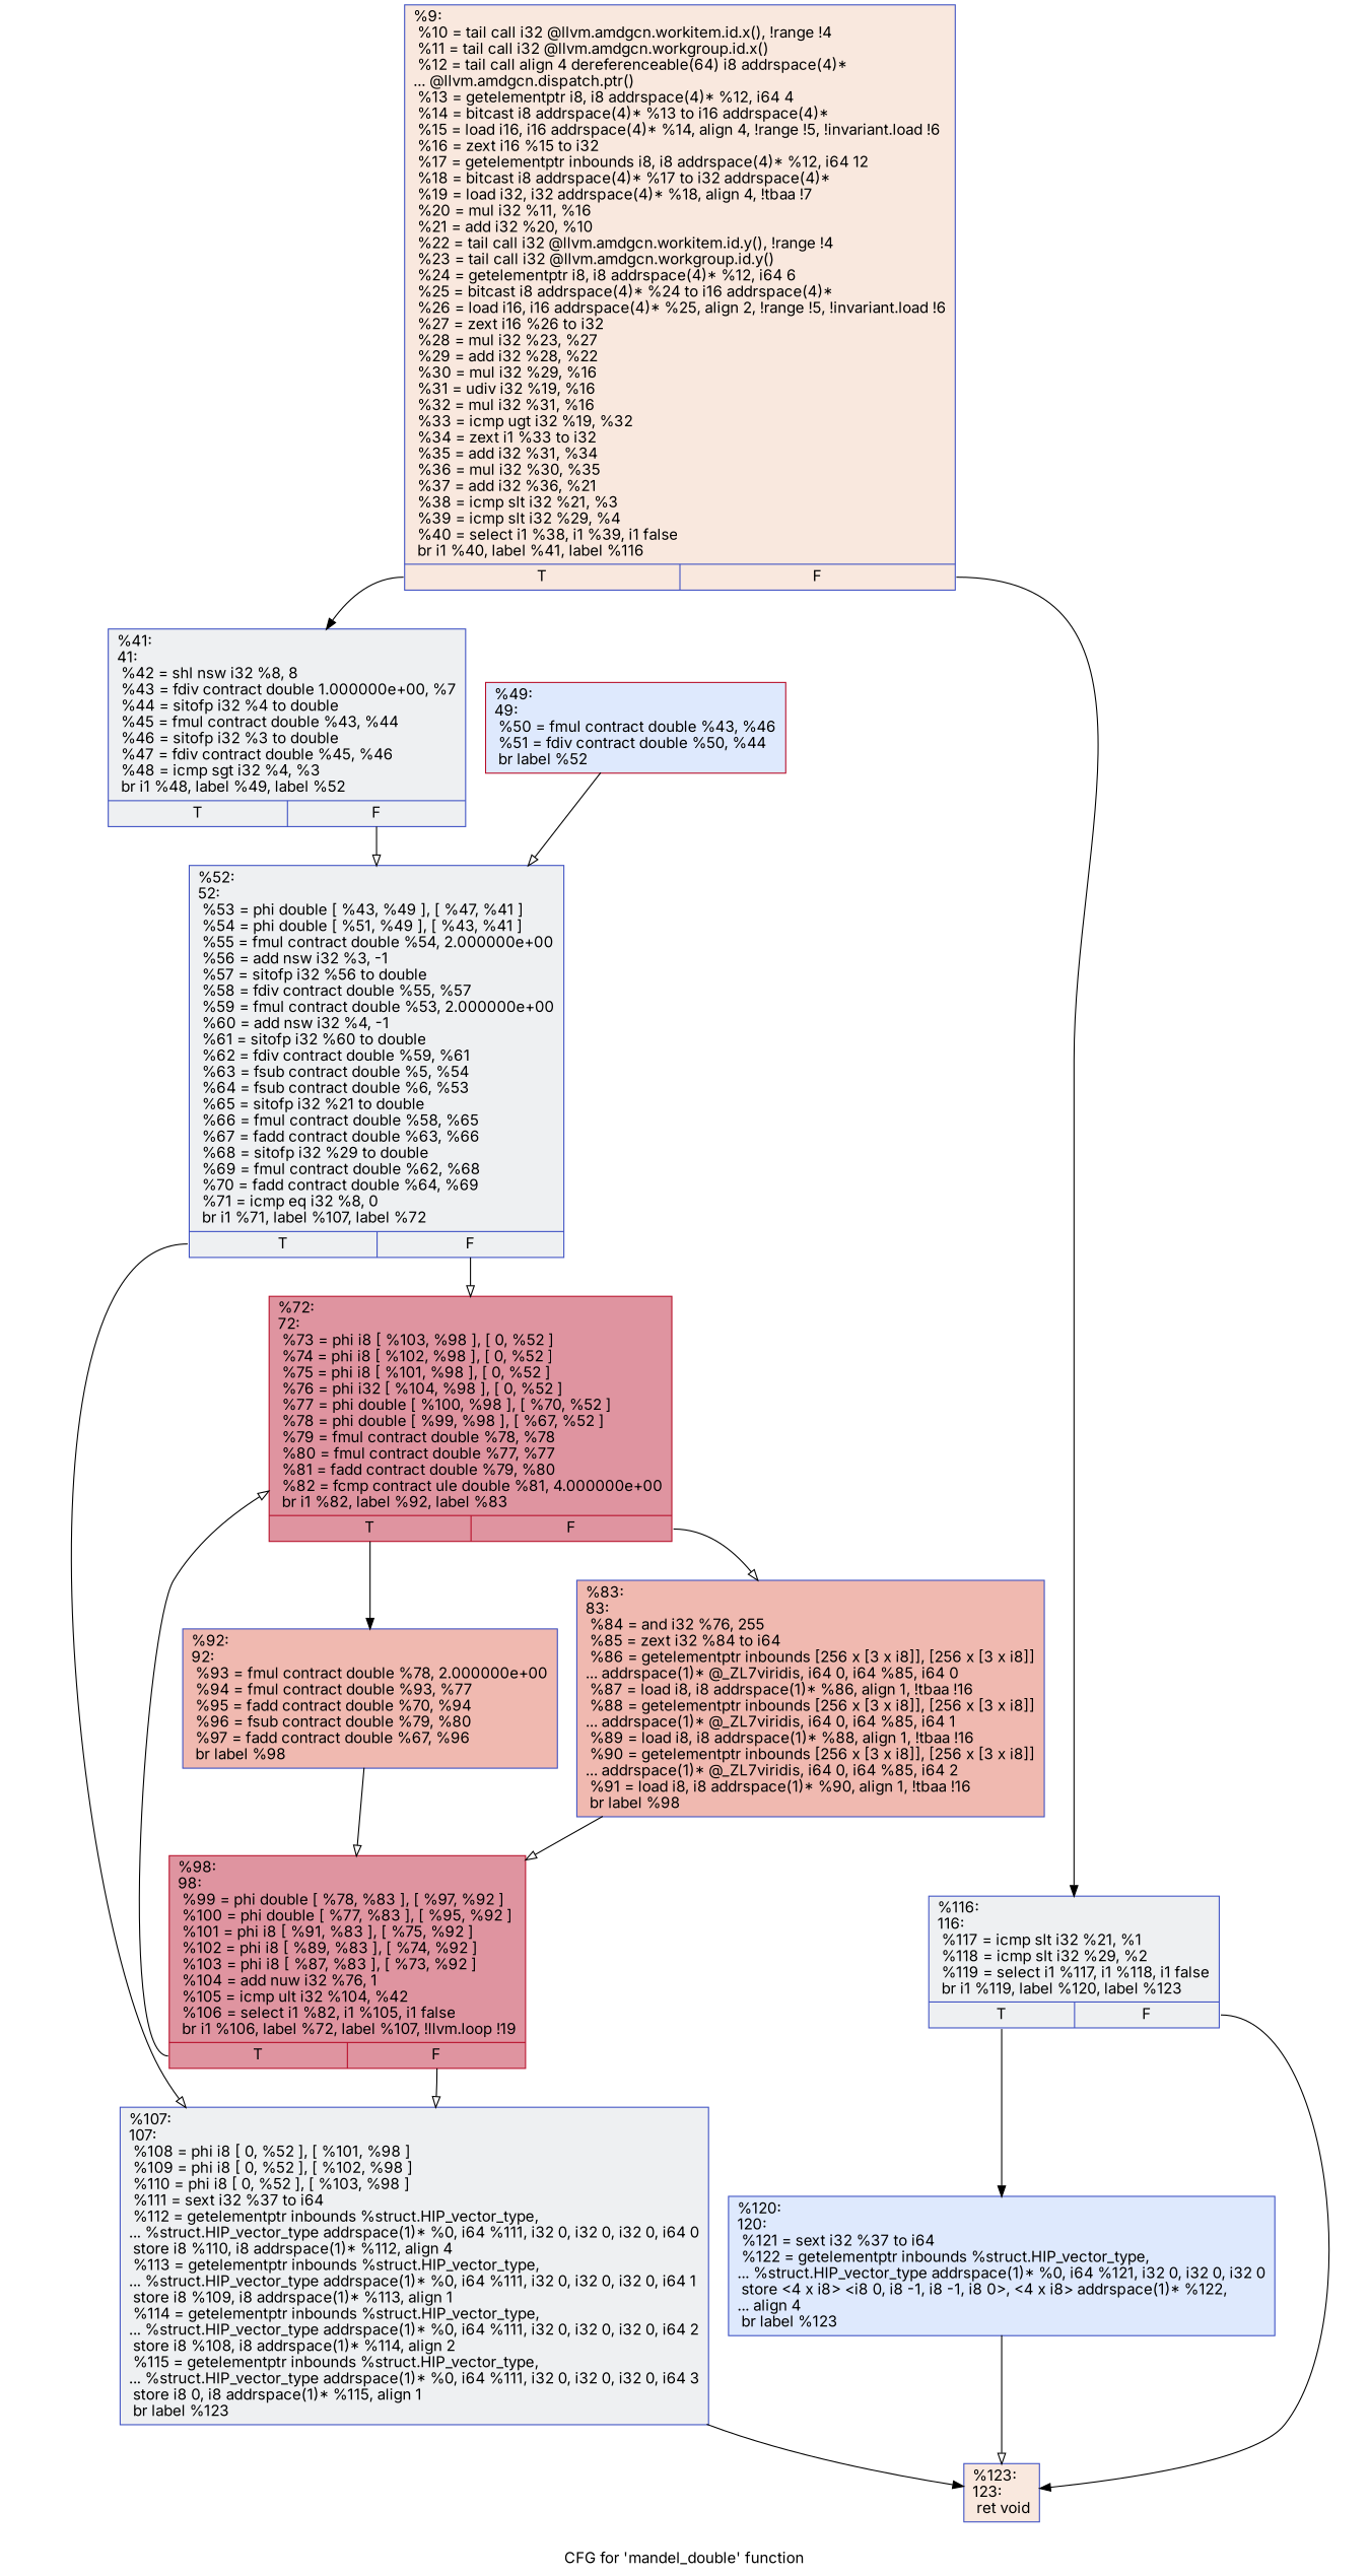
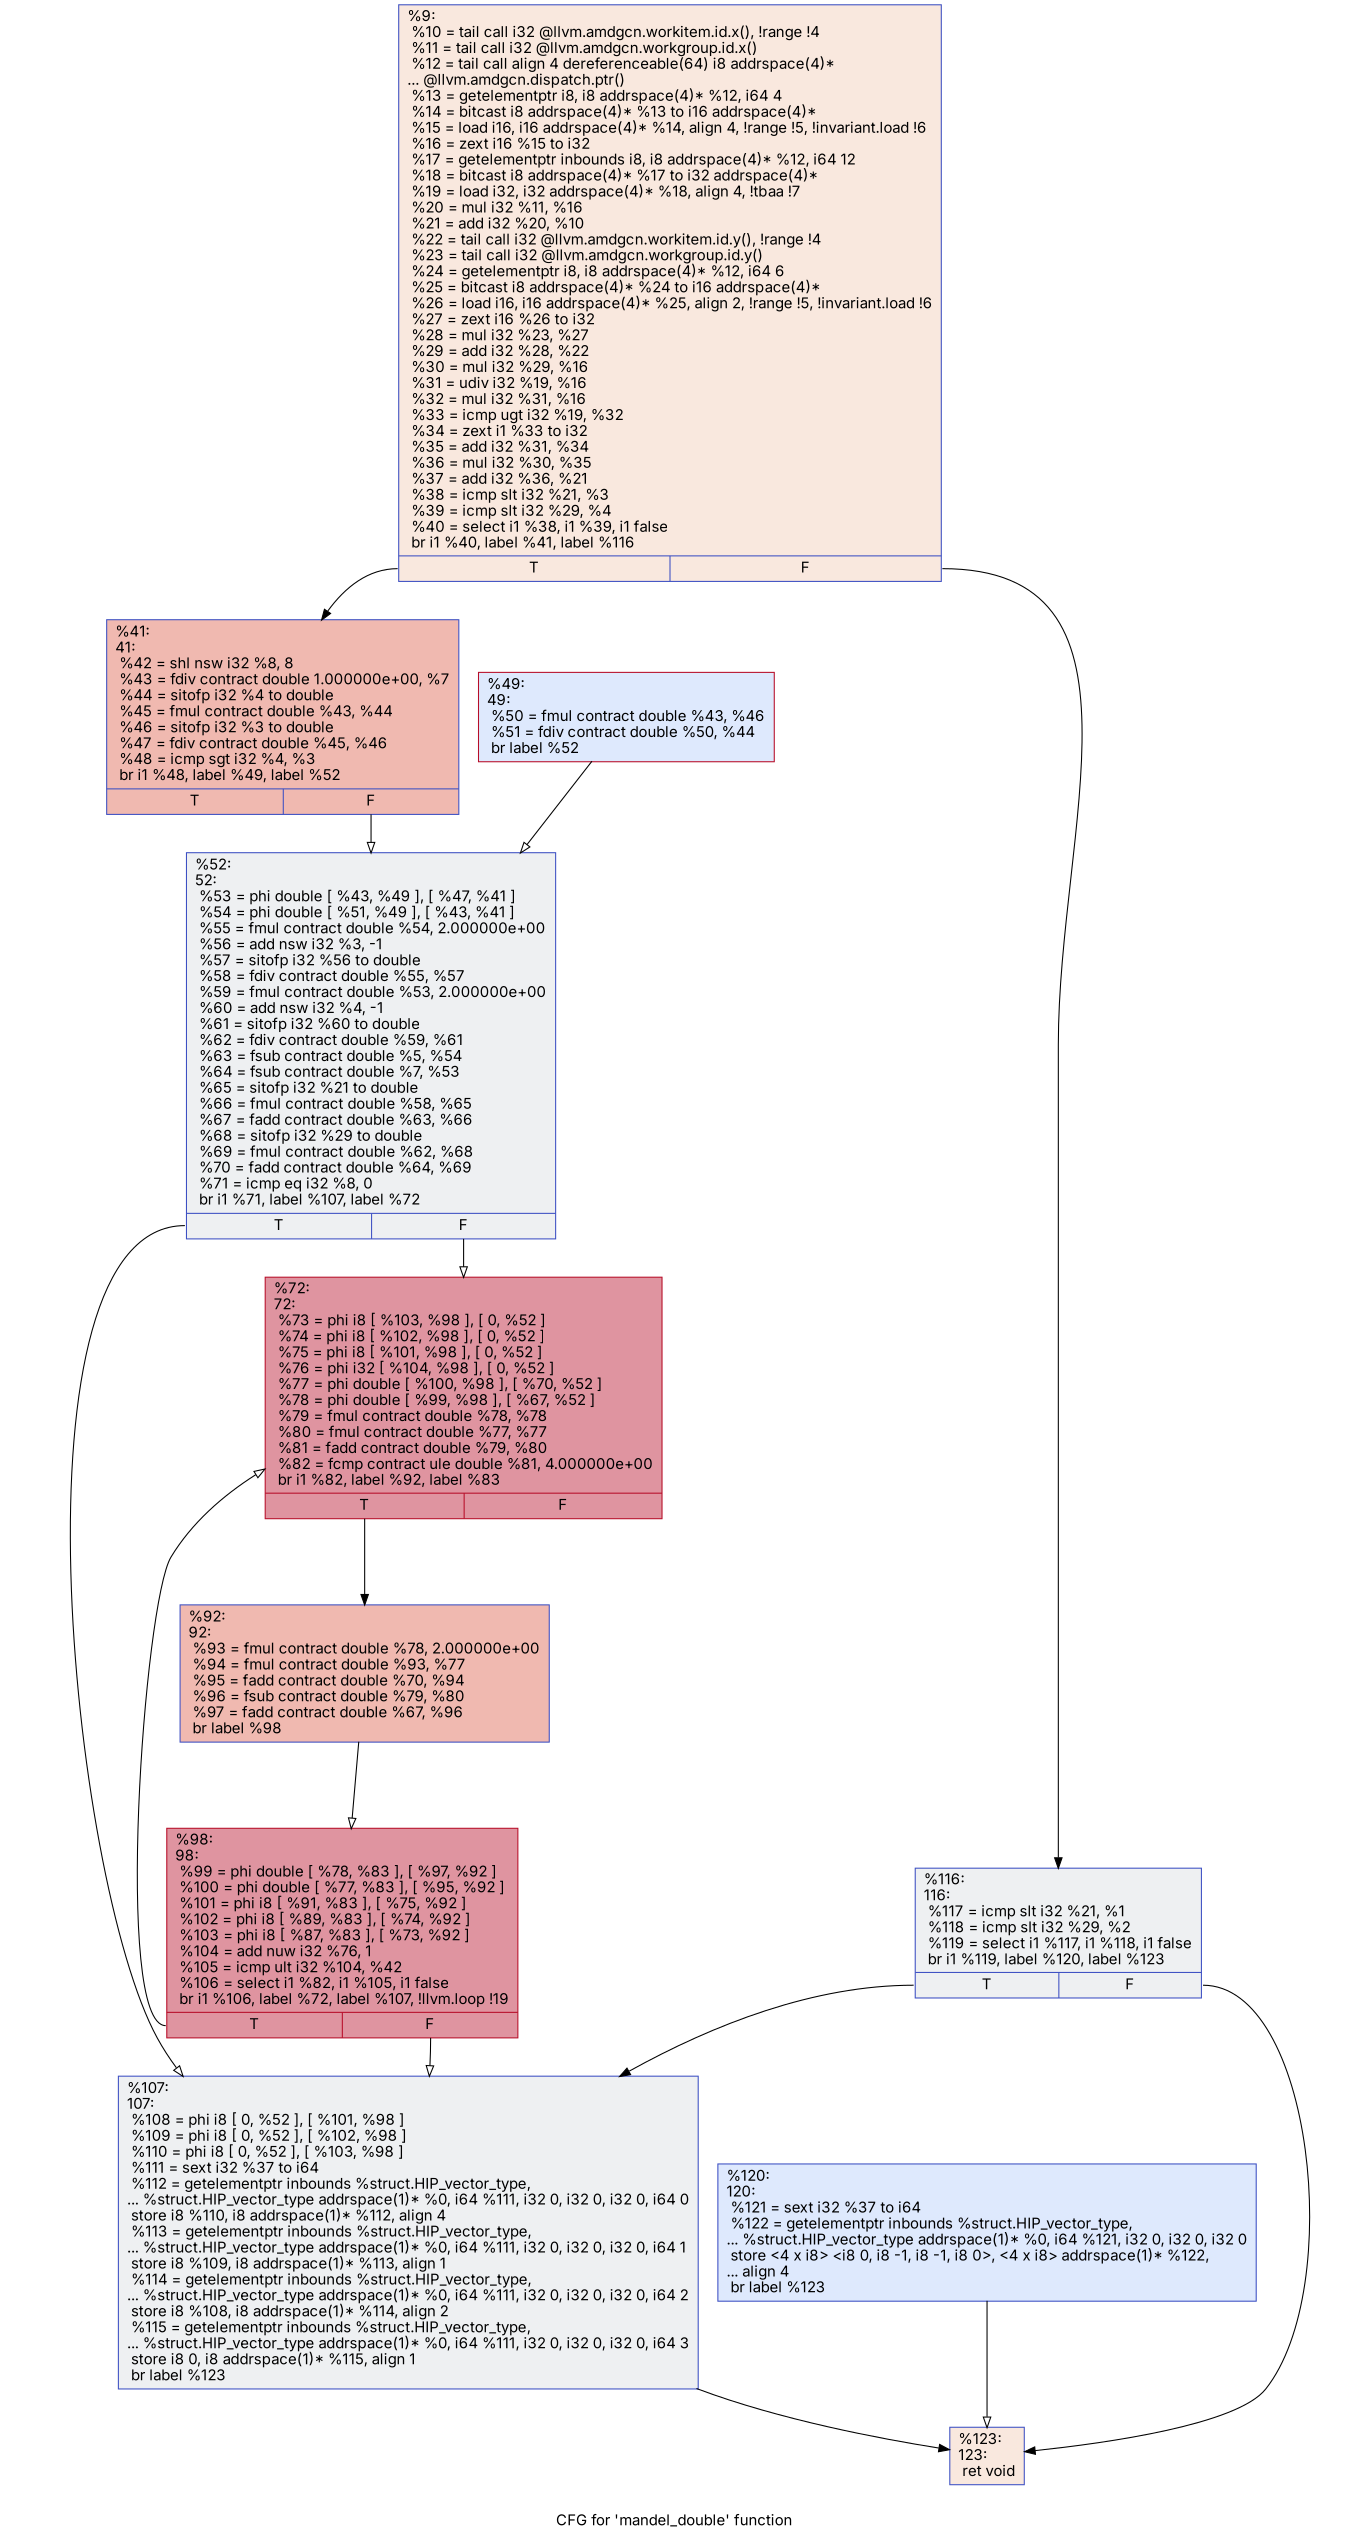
  digraph {
    fontname=Inter
    label="CFG for 'mandel_double' function"
    node [color="#3d50c3ff" fillcolor="#d9dce170" fontname=Inter shape=record style=filled]
    edge [arrowhead=onormal fontname=Inter tailport=s0]
    n1 [fillcolor="#f2cab570" label="{%9:\l  %10 = tail call i32 @llvm.amdgcn.workitem.id.x(), !range !4\l  %11 = tail call i32 @llvm.amdgcn.workgroup.id.x()\l  %12 = tail call align 4 dereferenceable(64) i8 addrspace(4)*\l... @llvm.amdgcn.dispatch.ptr()\l  %13 = getelementptr i8, i8 addrspace(4)* %12, i64 4\l  %14 = bitcast i8 addrspace(4)* %13 to i16 addrspace(4)*\l  %15 = load i16, i16 addrspace(4)* %14, align 4, !range !5, !invariant.load !6\l  %16 = zext i16 %15 to i32\l  %17 = getelementptr inbounds i8, i8 addrspace(4)* %12, i64 12\l  %18 = bitcast i8 addrspace(4)* %17 to i32 addrspace(4)*\l  %19 = load i32, i32 addrspace(4)* %18, align 4, !tbaa !7\l  %20 = mul i32 %11, %16\l  %21 = add i32 %20, %10\l  %22 = tail call i32 @llvm.amdgcn.workitem.id.y(), !range !4\l  %23 = tail call i32 @llvm.amdgcn.workgroup.id.y()\l  %24 = getelementptr i8, i8 addrspace(4)* %12, i64 6\l  %25 = bitcast i8 addrspace(4)* %24 to i16 addrspace(4)*\l  %26 = load i16, i16 addrspace(4)* %25, align 2, !range !5, !invariant.load !6\l  %27 = zext i16 %26 to i32\l  %28 = mul i32 %23, %27\l  %29 = add i32 %28, %22\l  %30 = mul i32 %29, %16\l  %31 = udiv i32 %19, %16\l  %32 = mul i32 %31, %16\l  %33 = icmp ugt i32 %19, %32\l  %34 = zext i1 %33 to i32\l  %35 = add i32 %31, %34\l  %36 = mul i32 %30, %35\l  %37 = add i32 %36, %21\l  %38 = icmp slt i32 %21, %3\l  %39 = icmp slt i32 %29, %4\l  %40 = select i1 %38, i1 %39, i1 false\l  br i1 %40, label %41, label %116\l|{<s0>T|<s1>F}}"]
-   n2 [label="{%41:\l41:                                               \l  %42 = shl nsw i32 %8, 8\l  %43 = fdiv contract double 1.000000e+00, %7\l  %44 = sitofp i32 %4 to double\l  %45 = fmul contract double %43, %44\l  %46 = sitofp i32 %3 to double\l  %47 = fdiv contract double %45, %46\l  %48 = icmp sgt i32 %4, %3\l  br i1 %48, label %49, label %52\l|{<s0>T|<s1>F}}"]
+   n2 [fillcolor="#de614d70" label="{%41:\l41:                                               \l  %42 = shl nsw i32 %8, 8\l  %43 = fdiv contract double 1.000000e+00, %7\l  %44 = sitofp i32 %4 to double\l  %45 = fmul contract double %43, %44\l  %46 = sitofp i32 %3 to double\l  %47 = fdiv contract double %45, %46\l  %48 = icmp sgt i32 %4, %3\l  br i1 %48, label %49, label %52\l|{<s0>T|<s1>F}}"]
    n3 [label="{%116:\l116:                                              \l  %117 = icmp slt i32 %21, %1\l  %118 = icmp slt i32 %29, %2\l  %119 = select i1 %117, i1 %118, i1 false\l  br i1 %119, label %120, label %123\l|{<s0>T|<s1>F}}"]
-   n4 [label="{%52:\l52:                                               \l  %53 = phi double [ %43, %49 ], [ %47, %41 ]\l  %54 = phi double [ %51, %49 ], [ %43, %41 ]\l  %55 = fmul contract double %54, 2.000000e+00\l  %56 = add nsw i32 %3, -1\l  %57 = sitofp i32 %56 to double\l  %58 = fdiv contract double %55, %57\l  %59 = fmul contract double %53, 2.000000e+00\l  %60 = add nsw i32 %4, -1\l  %61 = sitofp i32 %60 to double\l  %62 = fdiv contract double %59, %61\l  %63 = fsub contract double %5, %54\l  %64 = fsub contract double %6, %53\l  %65 = sitofp i32 %21 to double\l  %66 = fmul contract double %58, %65\l  %67 = fadd contract double %63, %66\l  %68 = sitofp i32 %29 to double\l  %69 = fmul contract double %62, %68\l  %70 = fadd contract double %64, %69\l  %71 = icmp eq i32 %8, 0\l  br i1 %71, label %107, label %72\l|{<s0>T|<s1>F}}"]
+   n4 [label="{%52:\l52:                                               \l  %53 = phi double [ %43, %49 ], [ %47, %41 ]\l  %54 = phi double [ %51, %49 ], [ %43, %41 ]\l  %55 = fmul contract double %54, 2.000000e+00\l  %56 = add nsw i32 %3, -1\l  %57 = sitofp i32 %56 to double\l  %58 = fdiv contract double %55, %57\l  %59 = fmul contract double %53, 2.000000e+00\l  %60 = add nsw i32 %4, -1\l  %61 = sitofp i32 %60 to double\l  %62 = fdiv contract double %59, %61\l  %63 = fsub contract double %5, %54\l  %64 = fsub contract double %7, %53\l  %65 = sitofp i32 %21 to double\l  %66 = fmul contract double %58, %65\l  %67 = fadd contract double %63, %66\l  %68 = sitofp i32 %29 to double\l  %69 = fmul contract double %62, %68\l  %70 = fadd contract double %64, %69\l  %71 = icmp eq i32 %8, 0\l  br i1 %71, label %107, label %72\l|{<s0>T|<s1>F}}"]
    n5 [fillcolor="#f2cab570" label="{%123:\l123:                                              \l  ret void\l}"]
    n6 [fillcolor="#b5cdfa70" label="{%120:\l120:                                              \l  %121 = sext i32 %37 to i64\l  %122 = getelementptr inbounds %struct.HIP_vector_type,\l... %struct.HIP_vector_type addrspace(1)* %0, i64 %121, i32 0, i32 0, i32 0\l  store \<4 x i8\> \<i8 0, i8 -1, i8 -1, i8 0\>, \<4 x i8\> addrspace(1)* %122,\l... align 4\l  br label %123\l}"]
    n7 [color="#b70d28ff" fillcolor="#b5cdfa70" label="{%49:\l49:                                               \l  %50 = fmul contract double %43, %46\l  %51 = fdiv contract double %50, %44\l  br label %52\l}"]
    n8 [label="{%107:\l107:                                              \l  %108 = phi i8 [ 0, %52 ], [ %101, %98 ]\l  %109 = phi i8 [ 0, %52 ], [ %102, %98 ]\l  %110 = phi i8 [ 0, %52 ], [ %103, %98 ]\l  %111 = sext i32 %37 to i64\l  %112 = getelementptr inbounds %struct.HIP_vector_type,\l... %struct.HIP_vector_type addrspace(1)* %0, i64 %111, i32 0, i32 0, i32 0, i64 0\l  store i8 %110, i8 addrspace(1)* %112, align 4\l  %113 = getelementptr inbounds %struct.HIP_vector_type,\l... %struct.HIP_vector_type addrspace(1)* %0, i64 %111, i32 0, i32 0, i32 0, i64 1\l  store i8 %109, i8 addrspace(1)* %113, align 1\l  %114 = getelementptr inbounds %struct.HIP_vector_type,\l... %struct.HIP_vector_type addrspace(1)* %0, i64 %111, i32 0, i32 0, i32 0, i64 2\l  store i8 %108, i8 addrspace(1)* %114, align 2\l  %115 = getelementptr inbounds %struct.HIP_vector_type,\l... %struct.HIP_vector_type addrspace(1)* %0, i64 %111, i32 0, i32 0, i32 0, i64 3\l  store i8 0, i8 addrspace(1)* %115, align 1\l  br label %123\l}"]
    n9 [color="#b70d28ff" fillcolor="#b70d2870" label="{%72:\l72:                                               \l  %73 = phi i8 [ %103, %98 ], [ 0, %52 ]\l  %74 = phi i8 [ %102, %98 ], [ 0, %52 ]\l  %75 = phi i8 [ %101, %98 ], [ 0, %52 ]\l  %76 = phi i32 [ %104, %98 ], [ 0, %52 ]\l  %77 = phi double [ %100, %98 ], [ %70, %52 ]\l  %78 = phi double [ %99, %98 ], [ %67, %52 ]\l  %79 = fmul contract double %78, %78\l  %80 = fmul contract double %77, %77\l  %81 = fadd contract double %79, %80\l  %82 = fcmp contract ule double %81, 4.000000e+00\l  br i1 %82, label %92, label %83\l|{<s0>T|<s1>F}}"]
    n10 [fillcolor="#de614d70" label="{%92:\l92:                                               \l  %93 = fmul contract double %78, 2.000000e+00\l  %94 = fmul contract double %93, %77\l  %95 = fadd contract double %70, %94\l  %96 = fsub contract double %79, %80\l  %97 = fadd contract double %67, %96\l  br label %98\l}"]
-   n11 [fillcolor="#de614d70" label="{%83:\l83:                                               \l  %84 = and i32 %76, 255\l  %85 = zext i32 %84 to i64\l  %86 = getelementptr inbounds [256 x [3 x i8]], [256 x [3 x i8]]\l... addrspace(1)* @_ZL7viridis, i64 0, i64 %85, i64 0\l  %87 = load i8, i8 addrspace(1)* %86, align 1, !tbaa !16\l  %88 = getelementptr inbounds [256 x [3 x i8]], [256 x [3 x i8]]\l... addrspace(1)* @_ZL7viridis, i64 0, i64 %85, i64 1\l  %89 = load i8, i8 addrspace(1)* %88, align 1, !tbaa !16\l  %90 = getelementptr inbounds [256 x [3 x i8]], [256 x [3 x i8]]\l... addrspace(1)* @_ZL7viridis, i64 0, i64 %85, i64 2\l  %91 = load i8, i8 addrspace(1)* %90, align 1, !tbaa !16\l  br label %98\l}"]
    n12 [color="#b70d28ff" fillcolor="#b70d2870" label="{%98:\l98:                                               \l  %99 = phi double [ %78, %83 ], [ %97, %92 ]\l  %100 = phi double [ %77, %83 ], [ %95, %92 ]\l  %101 = phi i8 [ %91, %83 ], [ %75, %92 ]\l  %102 = phi i8 [ %89, %83 ], [ %74, %92 ]\l  %103 = phi i8 [ %87, %83 ], [ %73, %92 ]\l  %104 = add nuw i32 %76, 1\l  %105 = icmp ult i32 %104, %42\l  %106 = select i1 %82, i1 %105, i1 false\l  br i1 %106, label %72, label %107, !llvm.loop !19\l|{<s0>T|<s1>F}}"]
    n1 -> n2 [arrowhead=normal]
    n1 -> n3 [arrowhead=normal tailport=s1]
    n2 -> n4 [tailport=s1]
    n3 -> n5 [arrowhead=normal tailport=s1]
-   n3 -> n6 [arrowhead=normal]
+   n3 -> n8 [arrowhead=normal]
    n4 -> n8
    n4 -> n9 [tailport=s1]
    n6 -> n5
    n7 -> n4
    n8 -> n5 [arrowhead=normal]
    n9 -> n10 [arrowhead=normal]
-   n9 -> n11 [tailport=s1]
    n10 -> n12
-   n11 -> n12
    n12 -> n8 [tailport=s1]
    n12 -> n9
  }
